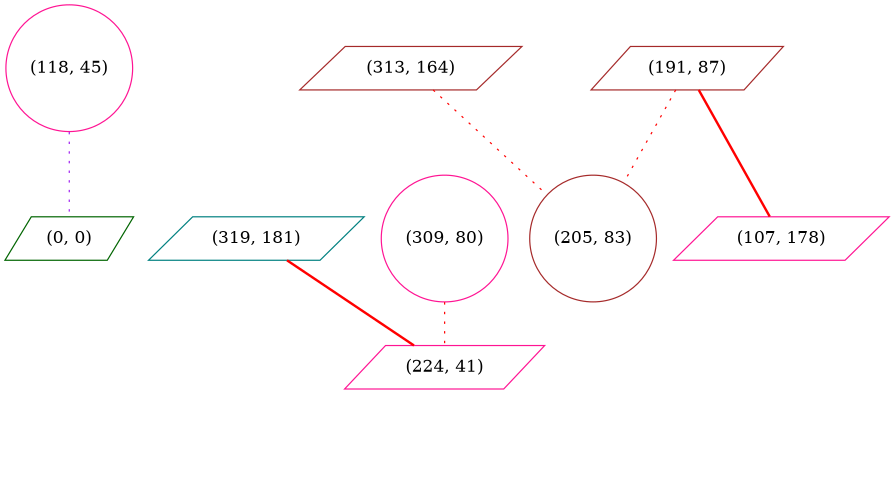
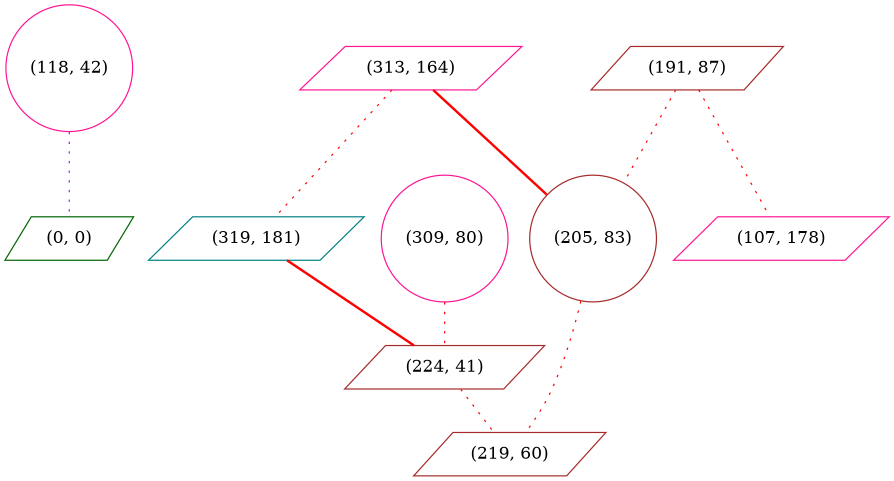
  graph {
    node [color=deeppink shape=parallelogram]
    edge [color=red style=dotted weight=1]
-   "(118, 42)" [shape=circle label="(118, 45)"]
+   "(118, 42)" [shape=circle]
    "(0, 0)" [color=darkgreen]
-   "(224, 41)"
-   "(313, 164)" [color=brown]
+   "(224, 41)" [color=brown]
+   "(219, 60)" [color=brown]
+   "(313, 164)"
    "(205, 83)" [color=brown shape=circle]
    "(319, 181)" [color=teal]
    n8 [label="(309, 80)" shape=circle]
    "(191, 87)" [color=brown]
    "(107, 178)"
    "(118, 42)" -- "(0, 0)" [color=purple weight=4]
-   "(313, 164)" -- "(205, 83)"
+   "(224, 41)" -- "(219, 60)"
+   "(313, 164)" -- "(205, 83)" [style=bold]
+   "(313, 164)" -- "(319, 181)"
+   "(205, 83)" -- "(219, 60)"
    "(319, 181)" -- "(224, 41)" [style=bold]
    n8 -- "(224, 41)"
    "(191, 87)" -- "(205, 83)"
-   "(191, 87)" -- "(107, 178)" [style=bold]
+   "(191, 87)" -- "(107, 178)"
  }
